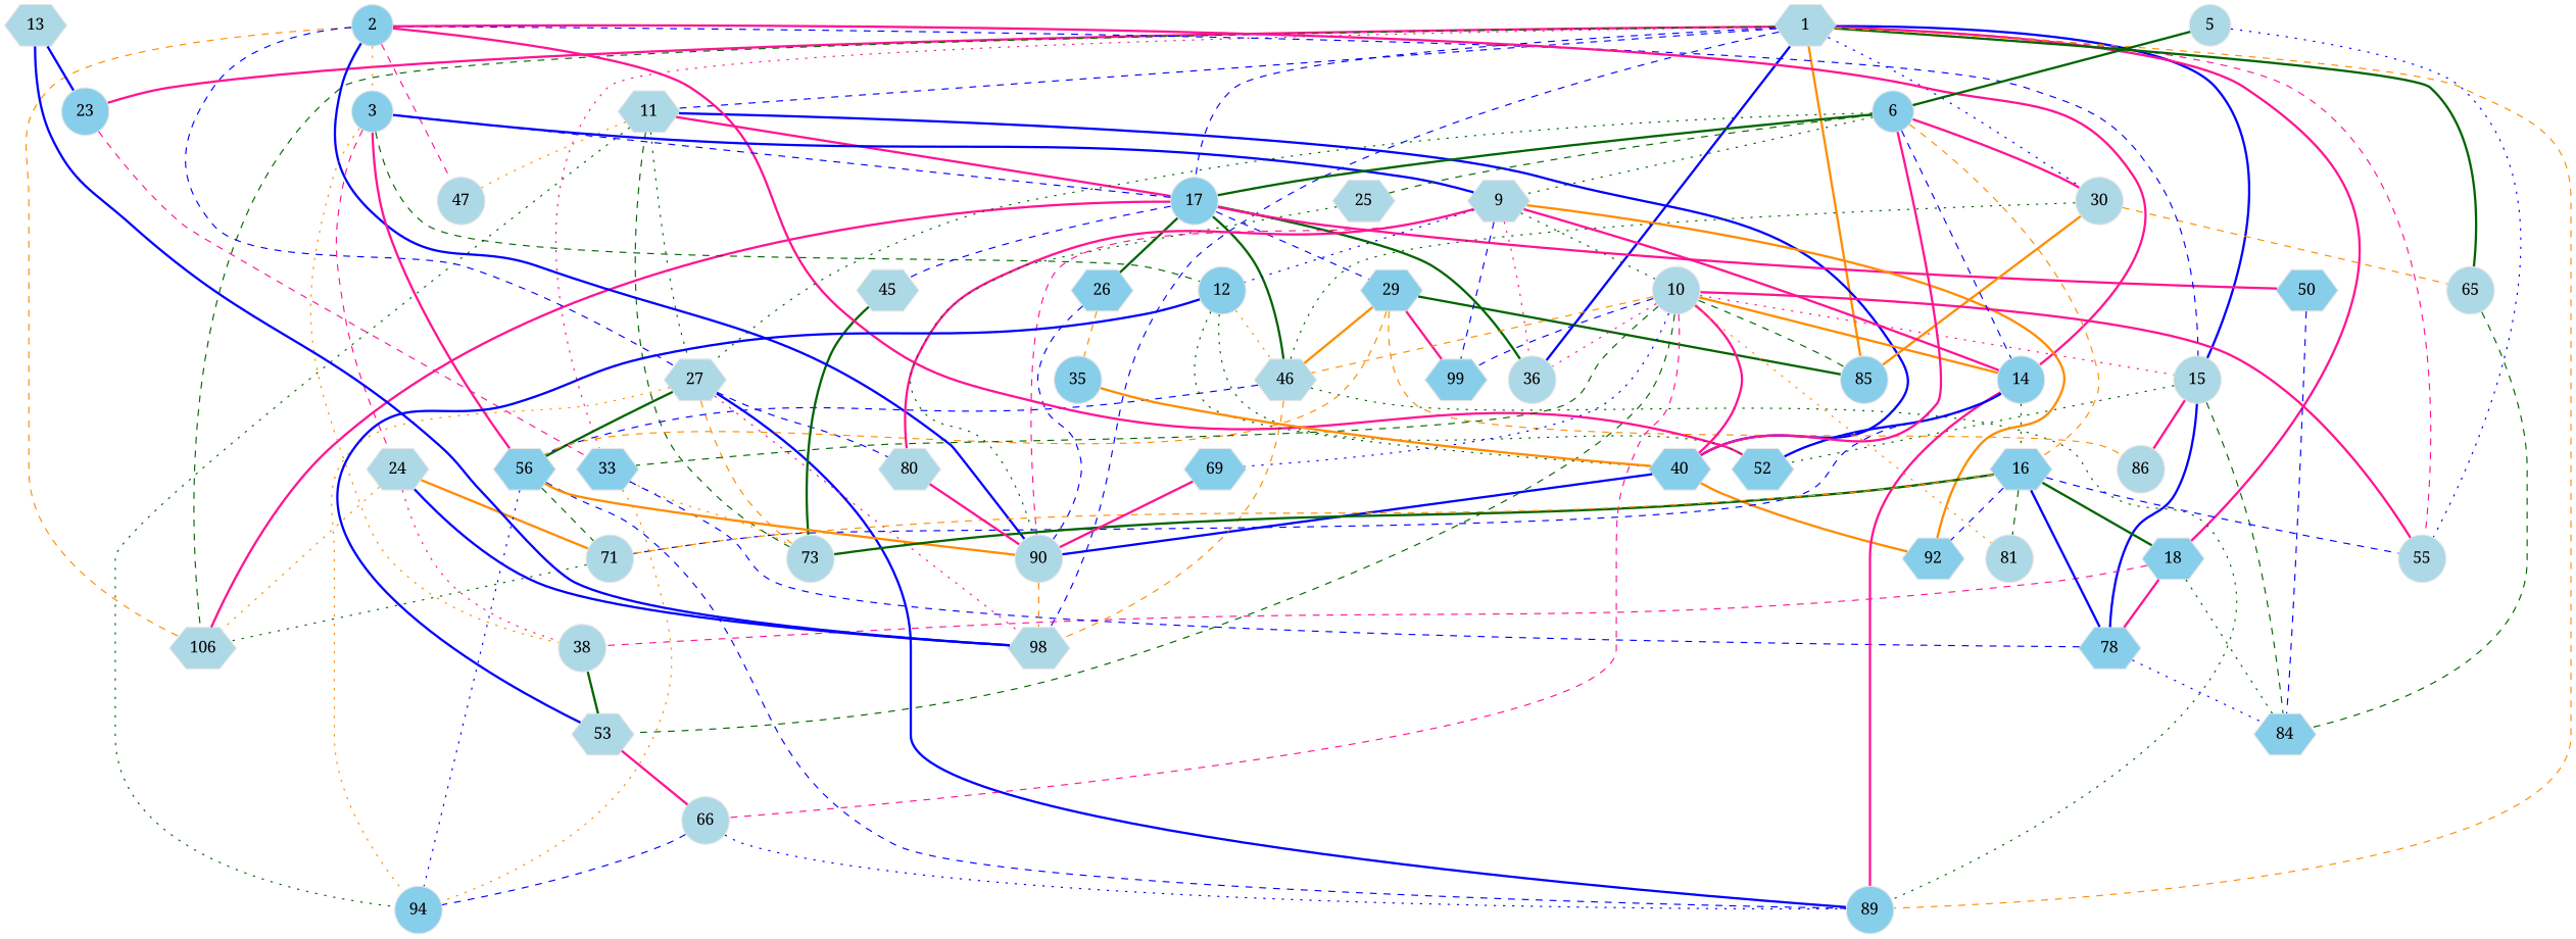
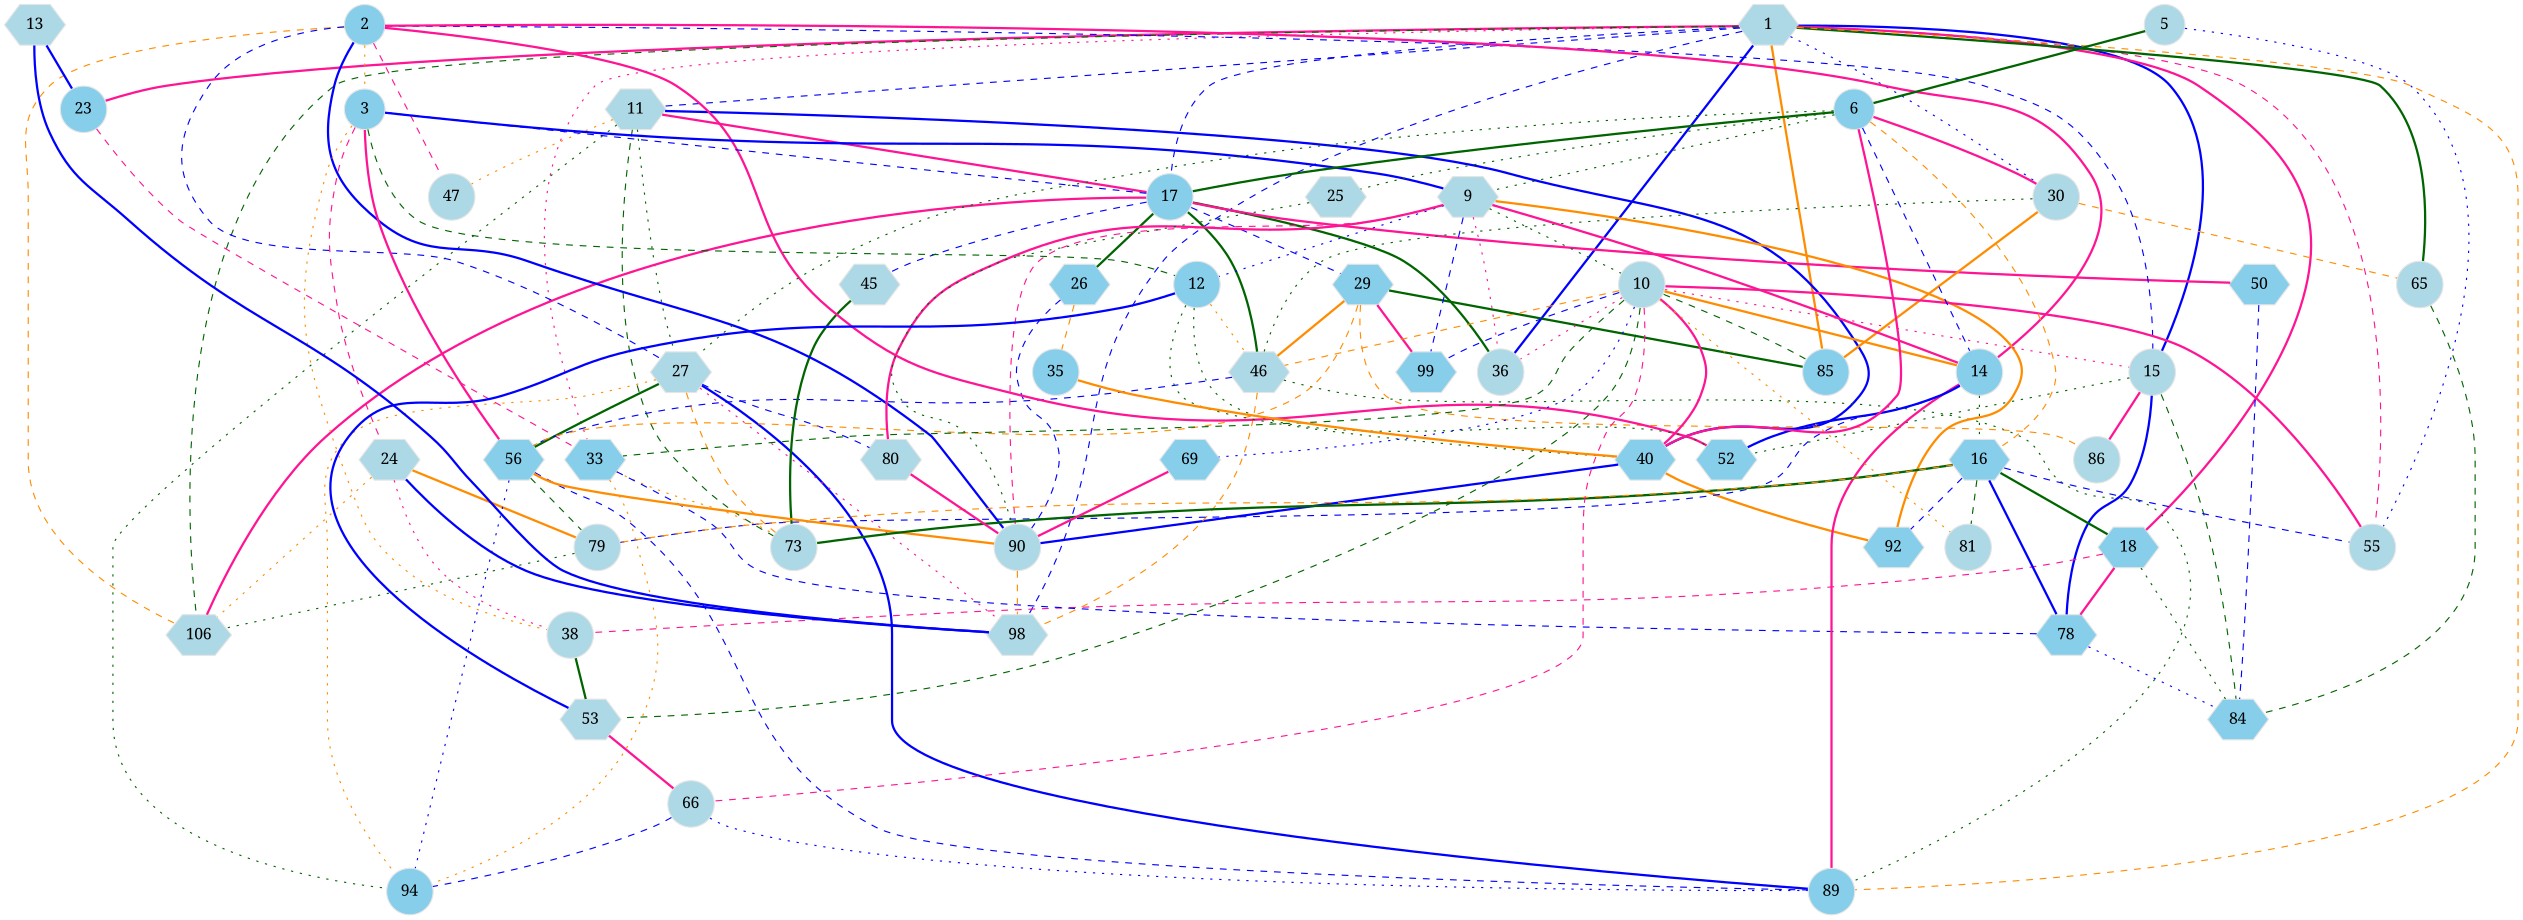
  graph {
    fontname="Noto Serif"
    node [color=gray90 fillcolor=lightblue fontname="Noto Serif" shape=hexagon style=filled]
    edge [color=blue fontname="Noto Serif" style=bold]
    1 [super="+100+70+60+4"]
    11 [super="+71+20+42"]
    15 [shape=circle super="+19"]
    17 [fillcolor=skyblue shape=circle super="+21+74+101"]
    18 [fillcolor=skyblue super="+88+107"]
    23 [fillcolor=skyblue shape=circle super="+67"]
    30 [shape=circle super="+59"]
    33 [fillcolor=skyblue super="+54"]
    36 [shape=circle]
    55 [shape=circle]
    65 [shape=circle]
    85 [fillcolor=skyblue shape=circle]
    89 [fillcolor=skyblue shape=circle super="+93"]
    98 [super="+102"]
    106
    27 [super="+64+48"]
    47 [shape=circle]
    40 [fillcolor=skyblue super="+75+43+83"]
    73 [shape=circle]
    94 [fillcolor=skyblue shape=circle]
    52 [fillcolor=skyblue]
    78 [fillcolor=skyblue]
    84 [fillcolor=skyblue]
    86 [shape=circle]
    46 [super="+61+62"]
    26 [fillcolor=skyblue]
    29 [fillcolor=skyblue super="+44"]
    45
    50 [fillcolor=skyblue]
    38 [shape=circle]
    2 [fillcolor=skyblue shape=circle super="+34+28+8+7"]
    3 [fillcolor=skyblue shape=circle super="+49"]
    14 [fillcolor=skyblue shape=circle super="+87+32+51"]
    90 [shape=circle super="+96"]
    9 [super="+41+58"]
    12 [fillcolor=skyblue shape=circle super="+72"]
    24
    56 [fillcolor=skyblue super="+95"]
    16 [fillcolor=skyblue super="+39+31"]
-   79 [shape=circle label=71]
+   79 [shape=circle]
    80
    10 [shape=circle super="+103+63"]
    92 [fillcolor=skyblue]
    99 [fillcolor=skyblue]
    53 [super="+57"]
    6 [fillcolor=skyblue shape=circle super="+97+22"]
    25
    5 [shape=circle]
    81 [shape=circle]
    66 [shape=circle]
    69 [fillcolor=skyblue]
    13
    35 [fillcolor=skyblue shape=circle]
    1 -- 11 [style=dashed]
    1 -- 15
    1 -- 17 [style=dashed]
    1 -- 18 [color=deeppink]
    1 -- 23 [color=deeppink weight=2]
    1 -- 30 [style=dotted weight=2]
    1 -- 33 [color=deeppink style=dotted]
    1 -- 36
    1 -- 55 [color=deeppink style=dashed weight=2]
    1 -- 65 [color=darkgreen]
    1 -- 85 [color=darkorange]
    1 -- 89 [color=darkorange style=dashed]
    1 -- 98 [style=dashed]
    1 -- 106 [color=darkgreen style=dashed]
    11 -- 17 [color=deeppink]
    11 -- 27 [color=darkgreen style=dotted weight=2]
    11 -- 47 [color=darkorange style=dotted weight=2]
    11 -- 40
    11 -- 73 [color=darkgreen style=dashed]
    11 -- 94 [color=darkgreen style=dotted]
    15 -- 52 [color=darkgreen style=dotted]
    15 -- 78
    15 -- 84 [color=darkgreen style=dashed]
    15 -- 86 [color=deeppink]
    17 -- 36 [color=darkgreen]
    17 -- 106 [color=deeppink]
    17 -- 46 [color=darkgreen]
    17 -- 26 [color=darkgreen]
    17 -- 29 [style=dashed]
    17 -- 45 [style=dashed]
    17 -- 50 [color=deeppink weight=2]
    18 -- 78 [color=deeppink]
    18 -- 84 [color=darkgreen style=dotted]
    18 -- 38 [color=deeppink style=dashed]
    23 -- 33 [color=deeppink style=dashed]
    30 -- 65 [color=darkorange style=dashed]
    30 -- 85 [color=darkorange]
    30 -- 46 [color=darkgreen style=dotted]
    33 -- 73 [color=darkorange style=dotted]
    33 -- 94 [color=darkorange style=dotted]
    33 -- 78 [style=dashed]
    65 -- 84 [color=darkgreen style=dashed]
    27 -- 89
    27 -- 98 [color=deeppink style=dotted]
    27 -- 73 [color=darkorange style=dashed]
    27 -- 94 [color=darkorange style=dotted weight=2]
    27 -- 56 [color=darkgreen]
    27 -- 80 [style=dashed]
    40 -- 90
    40 -- 92 [color=darkorange]
    78 -- 84 [style=dotted]
    46 -- 89 [color=darkgreen style=dotted]
    46 -- 98 [color=darkorange style=dashed weight=2]
    46 -- 56 [style=dashed]
    26 -- 90 [style=dashed]
    26 -- 35 [color=darkorange style=dashed]
    29 -- 85 [color=darkgreen]
    29 -- 86 [color=darkorange style=dashed]
    29 -- 46 [color=darkorange]
    29 -- 56 [color=darkorange style=dashed]
    29 -- 99 [color=deeppink]
    45 -- 73 [color=darkgreen]
    50 -- 84 [style=dashed]
    38 -- 53 [color=darkgreen]
    2 -- 15 [style=dashed]
    2 -- 106 [color=darkorange style=dashed]
    2 -- 27 [style=dashed weight=2]
    2 -- 47 [color=deeppink style=dashed]
    2 -- 52 [color=deeppink]
    2 -- 3 [color=darkorange style=dotted]
    2 -- 14 [color=deeppink]
    2 -- 90
    3 -- 17 [style=dashed]
    3 -- 38 [color=darkorange style=dotted]
    3 -- 9
    3 -- 12 [color=darkgreen style=dashed]
    3 -- 24 [color=deeppink style=dashed]
    3 -- 56 [color=deeppink]
    14 -- 89 [color=deeppink weight=2]
    14 -- 52
    14 -- 16 [color=darkgreen style=dotted]
    14 -- 79 [style=dashed]
    90 -- 98 [color=darkorange style=dashed]
    9 -- 36 [color=deeppink style=dotted]
    9 -- 14 [color=deeppink]
    9 -- 90 [color=deeppink style=dashed]
    9 -- 12 [style=dotted]
    9 -- 80 [color=deeppink]
    9 -- 10 [color=darkgreen style=dotted]
    9 -- 92 [color=darkorange]
    9 -- 99 [style=dashed]
    12 -- 40 [color=darkgreen style=dotted]
    12 -- 52 [color=darkgreen style=dotted]
    12 -- 46 [color=darkorange style=dotted]
    12 -- 53
    24 -- 98
    24 -- 106 [color=darkorange style=dotted]
    24 -- 38 [color=deeppink style=dotted]
    24 -- 79 [color=darkorange]
    56 -- 89 [style=dashed]
    56 -- 94 [style=dotted]
    56 -- 90 [color=darkorange]
    56 -- 79 [color=darkgreen style=dashed]
    16 -- 18 [color=darkgreen]
    16 -- 55 [style=dashed]
    16 -- 73 [color=darkgreen]
    16 -- 78
    16 -- 79 [color=darkorange style=dashed]
    16 -- 92 [style=dashed]
    16 -- 81 [color=darkgreen style=dashed]
    79 -- 106 [color=darkgreen style=dotted]
    80 -- 90 [color=deeppink]
    10 -- 15 [color=deeppink style=dotted]
    10 -- 33 [color=darkgreen style=dashed]
    10 -- 36 [color=deeppink style=dotted]
    10 -- 55 [color=deeppink]
    10 -- 85 [color=darkgreen style=dashed]
    10 -- 40 [color=deeppink]
    10 -- 46 [color=darkorange style=dashed]
    10 -- 14 [color=darkorange]
    10 -- 99 [style=dashed]
    10 -- 53 [color=darkgreen style=dashed weight=2]
    10 -- 81 [color=darkorange style=dotted]
    10 -- 66 [color=deeppink style=dashed]
    10 -- 69 [style=dotted]
    53 -- 66 [color=deeppink]
    6 -- 17 [color=darkgreen weight=2]
    6 -- 30 [color=deeppink]
    6 -- 27 [color=darkgreen style=dotted]
    6 -- 40 [color=deeppink weight=2]
    6 -- 14 [style=dashed]
    6 -- 9 [color=darkgreen style=dotted]
    6 -- 16 [color=darkorange style=dashed]
-   6 -- 25 [color=darkgreen style=dashed]
+   6 -- 25 [color=darkgreen style=dotted]
    25 -- 90 [color=darkgreen style=dotted]
    5 -- 55 [style=dotted]
    5 -- 6 [color=darkgreen]
    66 -- 89 [style=dotted]
    66 -- 94 [style=dashed]
    69 -- 90 [color=deeppink]
    13 -- 23
    13 -- 98
    35 -- 40 [color=darkorange weight=2]
  }
